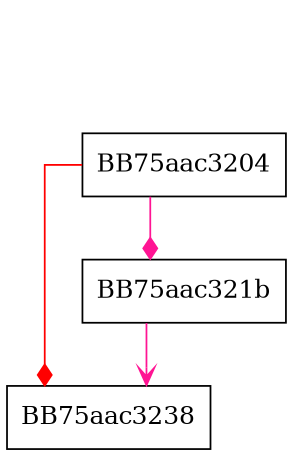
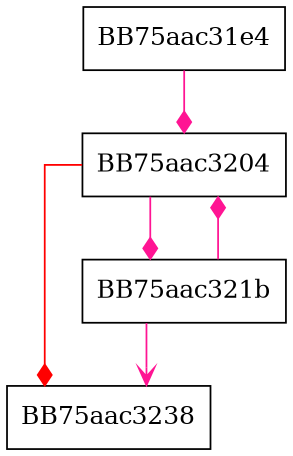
  digraph {
    splines=ortho
    node [shape=box]
    edge [arrowhead=diamond color=deeppink]
+   BB75aac31e4
    BB75aac3204
    BB75aac3238
    BB75aac321b
+   BB75aac31e4 -> BB75aac3204
    BB75aac3204 -> BB75aac3238 [color=red]
    BB75aac3204 -> BB75aac321b
+   BB75aac321b -> BB75aac3204
    BB75aac321b -> BB75aac3238 [arrowhead=vee]
  }
